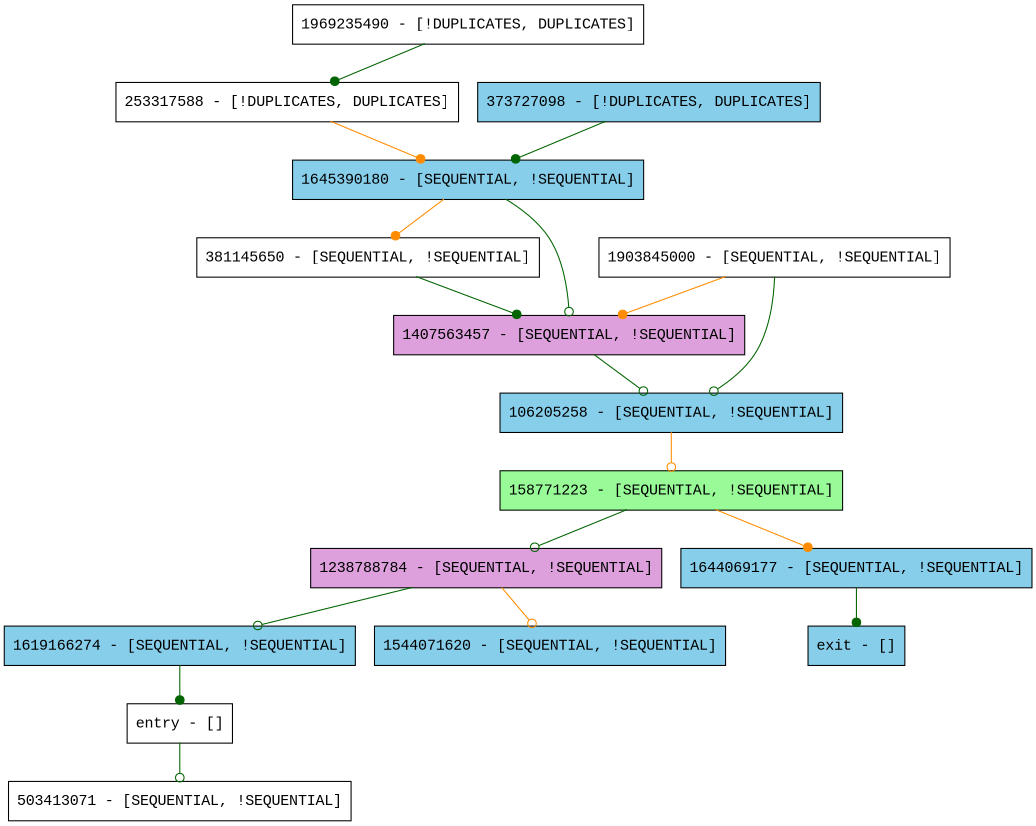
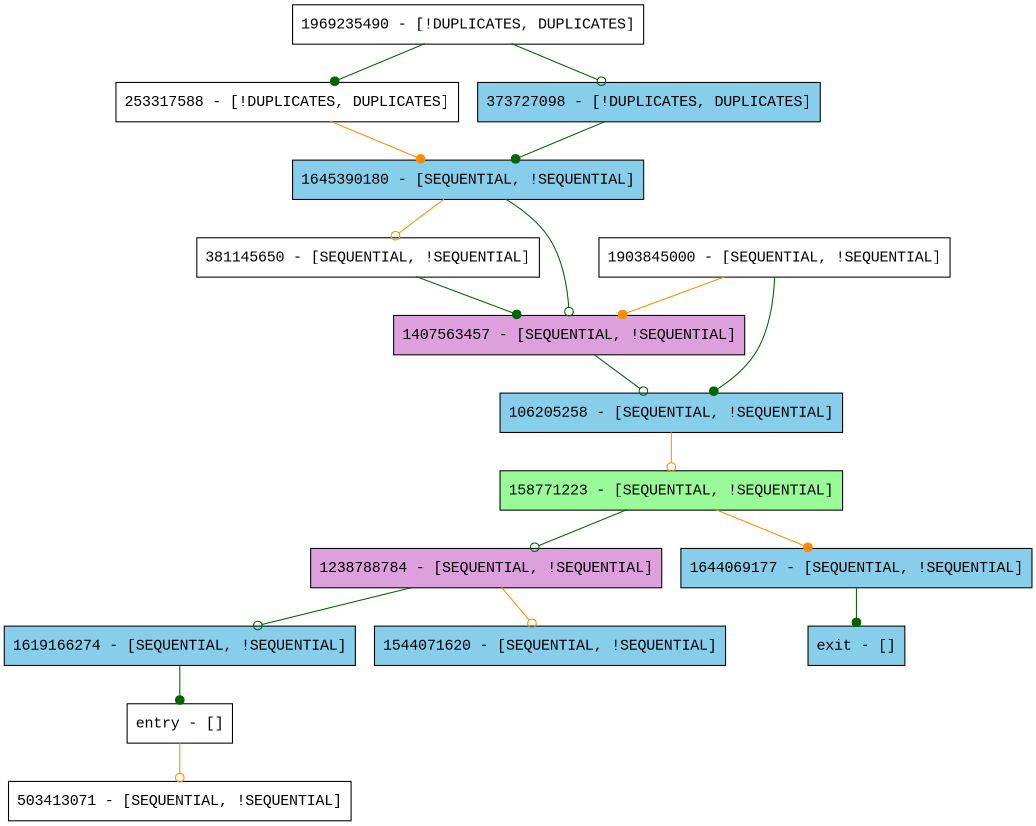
  digraph {
    fontname="Liberation Mono"
    node [fillcolor=skyblue fontname="Liberation Mono" shape=record style=filled]
    edge [arrowhead=dot color=darkgreen fontname="Liberation Mono"]
    n1 [label="1619166274 - [SEQUENTIAL, !SEQUENTIAL]"]
    n2 [fillcolor=white label="entry - []"]
    n3 [fillcolor=white label="1969235490 - [!DUPLICATES, DUPLICATES]"]
    n4 [fillcolor=white label="253317588 - [!DUPLICATES, DUPLICATES]"]
    n5 [label="373727098 - [!DUPLICATES, DUPLICATES]"]
    n6 [label="1645390180 - [SEQUENTIAL, !SEQUENTIAL]"]
    n7 [fillcolor=white label="381145650 - [SEQUENTIAL, !SEQUENTIAL]"]
    n8 [fillcolor=plum label="1407563457 - [SEQUENTIAL, !SEQUENTIAL]"]
    n9 [label="106205258 - [SEQUENTIAL, !SEQUENTIAL]"]
    n10 [fillcolor=white label="1903845000 - [SEQUENTIAL, !SEQUENTIAL]"]
    n11 [fillcolor=palegreen label="158771223 - [SEQUENTIAL, !SEQUENTIAL]"]
    n12 [fillcolor=plum label="1238788784 - [SEQUENTIAL, !SEQUENTIAL]"]
    n13 [label="1644069177 - [SEQUENTIAL, !SEQUENTIAL]"]
    n14 [fillcolor=white label="503413071 - [SEQUENTIAL, !SEQUENTIAL]"]
    n15 [label="1544071620 - [SEQUENTIAL, !SEQUENTIAL]"]
    n16 [label="exit - []"]
    n1 -> n2
-   n2 -> n14 [arrowhead=odot]
+   n2 -> n14 [arrowhead=odot color=darkorange]
    n3 -> n4
+   n3 -> n5 [arrowhead=odot]
    n4 -> n6 [color=darkorange]
    n5 -> n6
-   n6 -> n7 [color=darkorange]
+   n6 -> n7 [arrowhead=odot color=darkorange]
    n6 -> n8 [arrowhead=odot]
    n7 -> n8
    n8 -> n9 [arrowhead=odot]
    n9 -> n11 [arrowhead=odot color=darkorange]
    n10 -> n8 [color=darkorange]
-   n10 -> n9 [arrowhead=odot]
+   n10 -> n9
    n11 -> n12 [arrowhead=odot]
    n11 -> n13 [color=darkorange]
    n12 -> n1 [arrowhead=odot]
    n12 -> n15 [arrowhead=odot color=darkorange]
    n13 -> n16
  }
